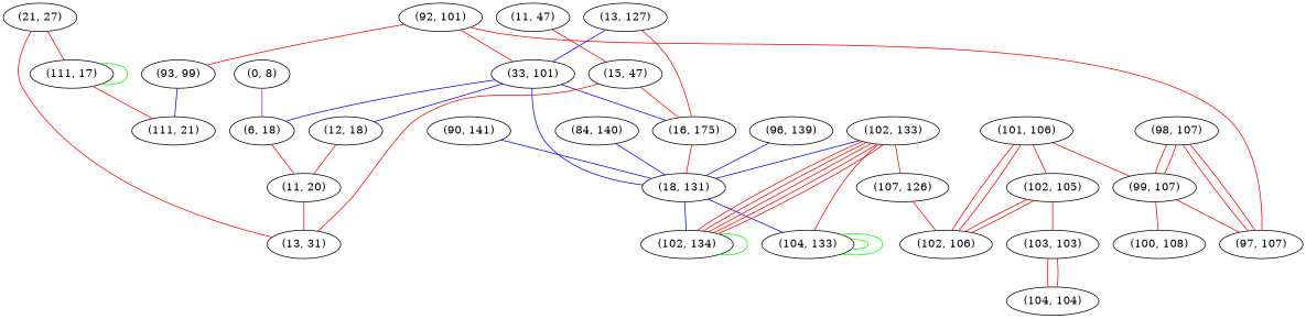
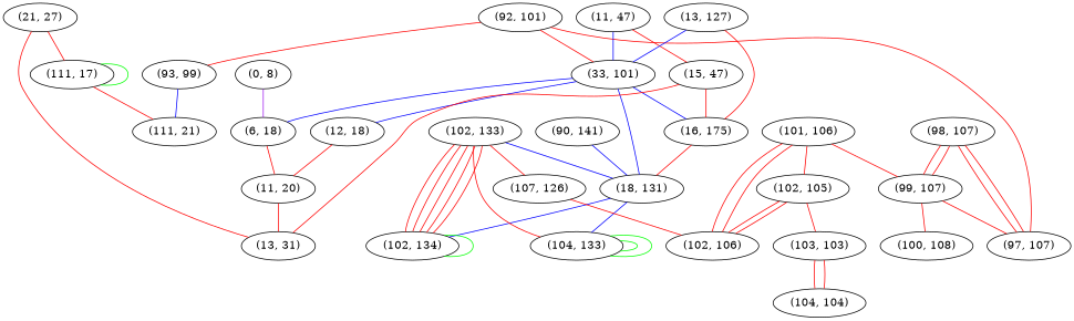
  graph {
    edge [color=red weight=1]
    "(92, 101)"
    "(93, 99)"
    "(33, 101)"
    "(97, 107)"
    "(111, 21)"
    "(18, 131)"
    "(6, 18)"
    n8 [label="(16, 175)"]
    "(12, 18)"
-   "(96, 139)"
    "(102, 134)"
    "(104, 133)"
    n13 [label="(0, 8)"]
    "(11, 20)"
    "(11, 47)"
    "(15, 47)"
    "(13, 31)"
    "(90, 141)"
    "(13, 127)"
    "(101, 106)"
    "(102, 105)"
    "(99, 107)"
    "(102, 106)"
    "(103, 103)"
    "(100, 108)"
    "(21, 27)"
    "(111, 17)"
    "(98, 107)"
    "(102, 133)"
    "(107, 126)"
    "(104, 104)"
-   "(84, 140)"
    "(92, 101)" -- "(93, 99)"
    "(92, 101)" -- "(33, 101)"
    "(92, 101)" -- "(97, 107)"
    "(93, 99)" -- "(111, 21)" [color=blue weight=3]
    "(33, 101)" -- "(18, 131)" [color=blue weight=3]
    "(33, 101)" -- "(6, 18)" [color=blue weight=3]
    "(33, 101)" -- n8 [color=blue weight=3]
    "(33, 101)" -- "(12, 18)" [color=blue weight=3]
    "(18, 131)" -- "(102, 134)" [color=blue weight=3]
    "(18, 131)" -- "(104, 133)" [color=blue weight=3]
    "(6, 18)" -- "(11, 20)"
    n8 -- "(18, 131)"
    "(12, 18)" -- "(11, 20)"
-   "(96, 139)" -- "(18, 131)" [color=blue weight=3]
    "(102, 134)" -- "(102, 134)" [color=green weight=2]
    "(104, 133)" -- "(104, 133)" [color=green weight=2]
    "(104, 133)" -- "(104, 133)" [color=green weight=2]
    n13 -- "(6, 18)" [color=purple weight=4]
    "(11, 20)" -- "(13, 31)"
+   "(11, 47)" -- "(33, 101)" [color=blue weight=3]
    "(11, 47)" -- "(15, 47)"
    "(15, 47)" -- n8
    "(15, 47)" -- "(13, 31)"
    "(90, 141)" -- "(18, 131)" [color=blue weight=3]
    "(13, 127)" -- "(33, 101)" [color=blue weight=3]
    "(13, 127)" -- n8
    "(101, 106)" -- "(102, 105)"
    "(101, 106)" -- "(99, 107)"
    "(101, 106)" -- "(102, 106)"
    "(101, 106)" -- "(102, 106)"
    "(102, 105)" -- "(102, 106)"
    "(102, 105)" -- "(102, 106)"
    "(102, 105)" -- "(103, 103)"
    "(99, 107)" -- "(97, 107)"
    "(99, 107)" -- "(100, 108)"
    "(103, 103)" -- "(104, 104)"
    "(103, 103)" -- "(104, 104)"
    "(21, 27)" -- "(13, 31)"
    "(21, 27)" -- "(111, 17)"
    "(111, 17)" -- "(111, 21)"
    "(111, 17)" -- "(111, 17)" [color=green weight=2]
    "(98, 107)" -- "(97, 107)"
    "(98, 107)" -- "(97, 107)"
    "(98, 107)" -- "(99, 107)"
    "(98, 107)" -- "(99, 107)"
    "(102, 133)" -- "(18, 131)" [color=blue weight=3]
    "(102, 133)" -- "(102, 134)"
    "(102, 133)" -- "(102, 134)"
    "(102, 133)" -- "(102, 134)"
    "(102, 133)" -- "(102, 134)"
    "(102, 133)" -- "(102, 134)"
    "(102, 133)" -- "(104, 133)"
    "(102, 133)" -- "(107, 126)"
    "(107, 126)" -- "(102, 106)"
-   "(84, 140)" -- "(18, 131)" [color=blue weight=3]
  }
